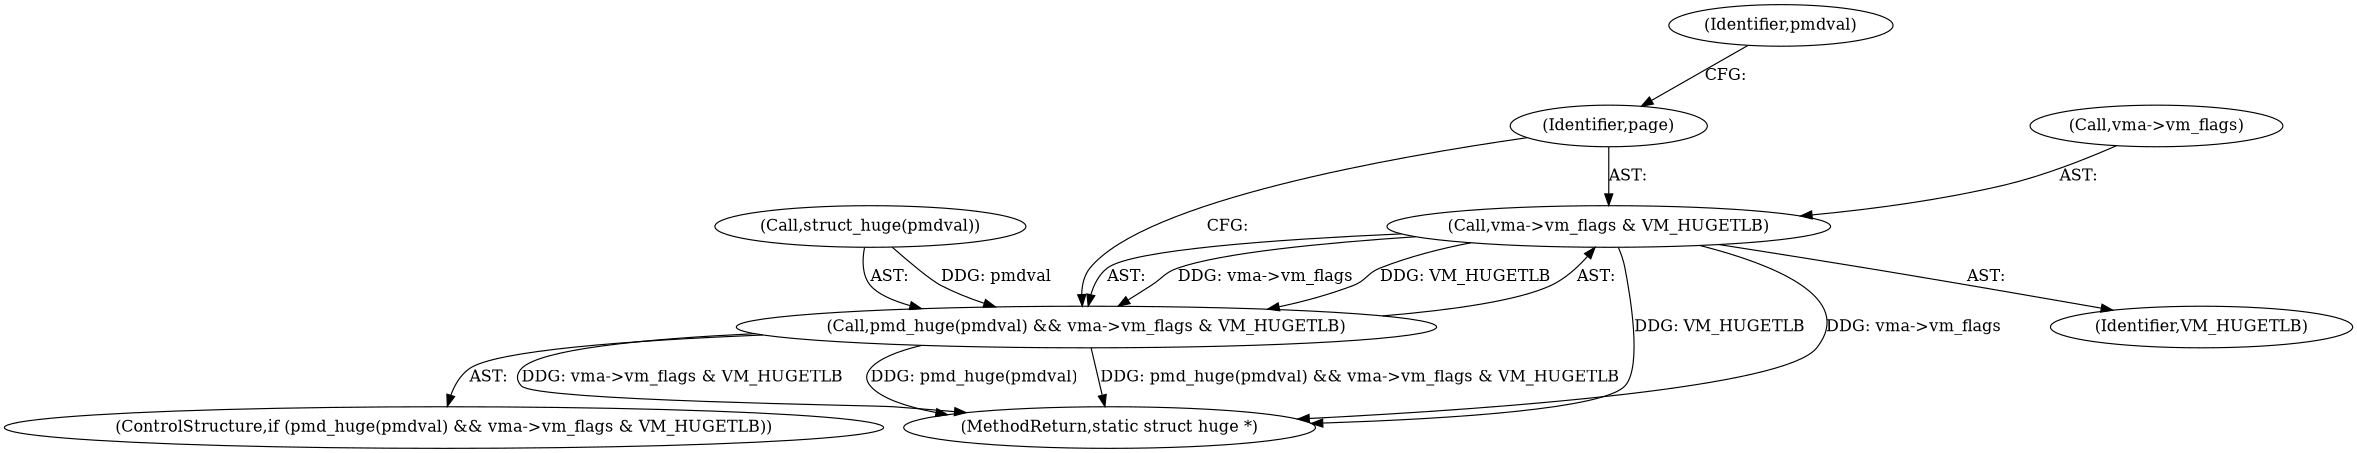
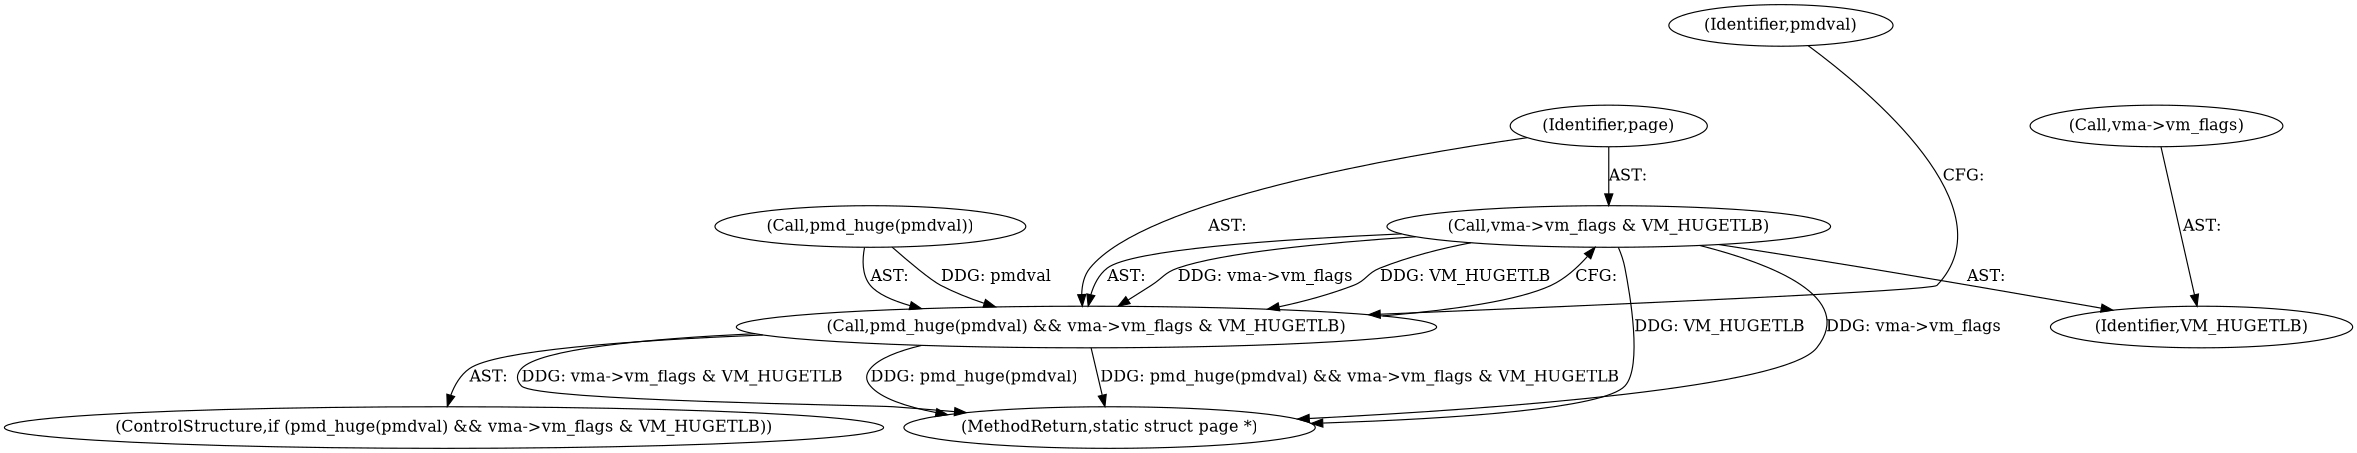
  digraph {
    n1 [label="(Call,vma->vm_flags & VM_HUGETLB)"]
    n2 [label="(Call,pmd_huge(pmdval) && vma->vm_flags & VM_HUGETLB)"]
-   n3 [label="(MethodReturn,static struct huge *)"]
+   n3 [label="(MethodReturn,static struct page *)"]
    n4 [label="(Identifier,VM_HUGETLB)"]
    n5 [label="(ControlStructure,if (pmd_huge(pmdval) && vma->vm_flags & VM_HUGETLB))"]
-   n6 [label="(Call,struct_huge(pmdval))"]
+   n6 [label="(Call,pmd_huge(pmdval))"]
    n7 [label="(Call,vma->vm_flags)"]
    n8 [label="(Identifier,pmdval)"]
    n9 [label="(Identifier,page)"]
    n1 -> n2 [label="AST: "]
    n1 -> n2 [label="DDG: vma->vm_flags"]
    n1 -> n2 [label="DDG: VM_HUGETLB"]
    n1 -> n3 [label="DDG: vma->vm_flags"]
    n1 -> n3 [label="DDG: VM_HUGETLB"]
    n1 -> n4 [label="AST: "]
-   n2 -> n1 [label="AST: "]
+   n2 -> n1 [label="CFG: "]
    n2 -> n3 [label="DDG: vma->vm_flags & VM_HUGETLB"]
    n2 -> n3 [label="DDG: pmd_huge(pmdval)"]
    n2 -> n3 [label="DDG: pmd_huge(pmdval) && vma->vm_flags & VM_HUGETLB"]
    n2 -> n5 [label="AST: "]
    n6 -> n2 [label="AST: "]
    n6 -> n2 [label="DDG: pmdval"]
-   n7 -> n1 [label="AST: "]
-   n8 -> n9 [label="CFG: "]
+   n7 -> n4 [label="AST: "]
+   n8 -> n2 [label="CFG: "]
    n9 -> n1 [label="AST: "]
-   n9 -> n2 [label="CFG: "]
+   n9 -> n2 [label="AST: "]
  }
